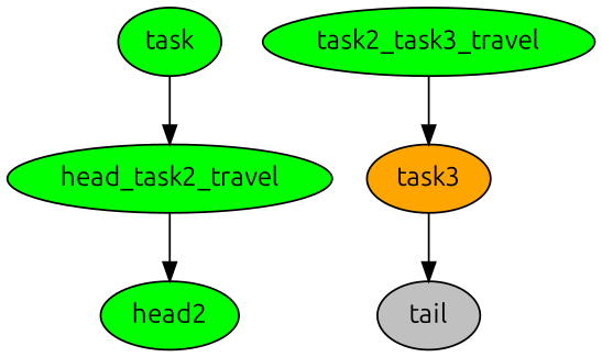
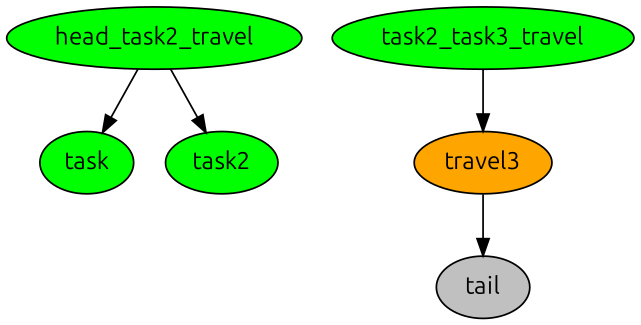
  digraph {
    fontname=Ubuntu
    node [fillcolor=green fontcolor=black fontname=Ubuntu style=filled]
    edge [color=black fontname=Ubuntu]
    n1 [label=task]
    n2 [label=head_task2_travel]
-   n3 [label=head2]
+   n3 [label=task2]
    n4 [label=task2_task3_travel]
-   n5 [fillcolor=orange label=task3]
+   n5 [fillcolor=orange label=travel3]
    n6 [fillcolor=gray label=tail]
-   n1 -> n2
+   n2 -> n1
    n2 -> n3
    n4 -> n5
    n5 -> n6
  }
